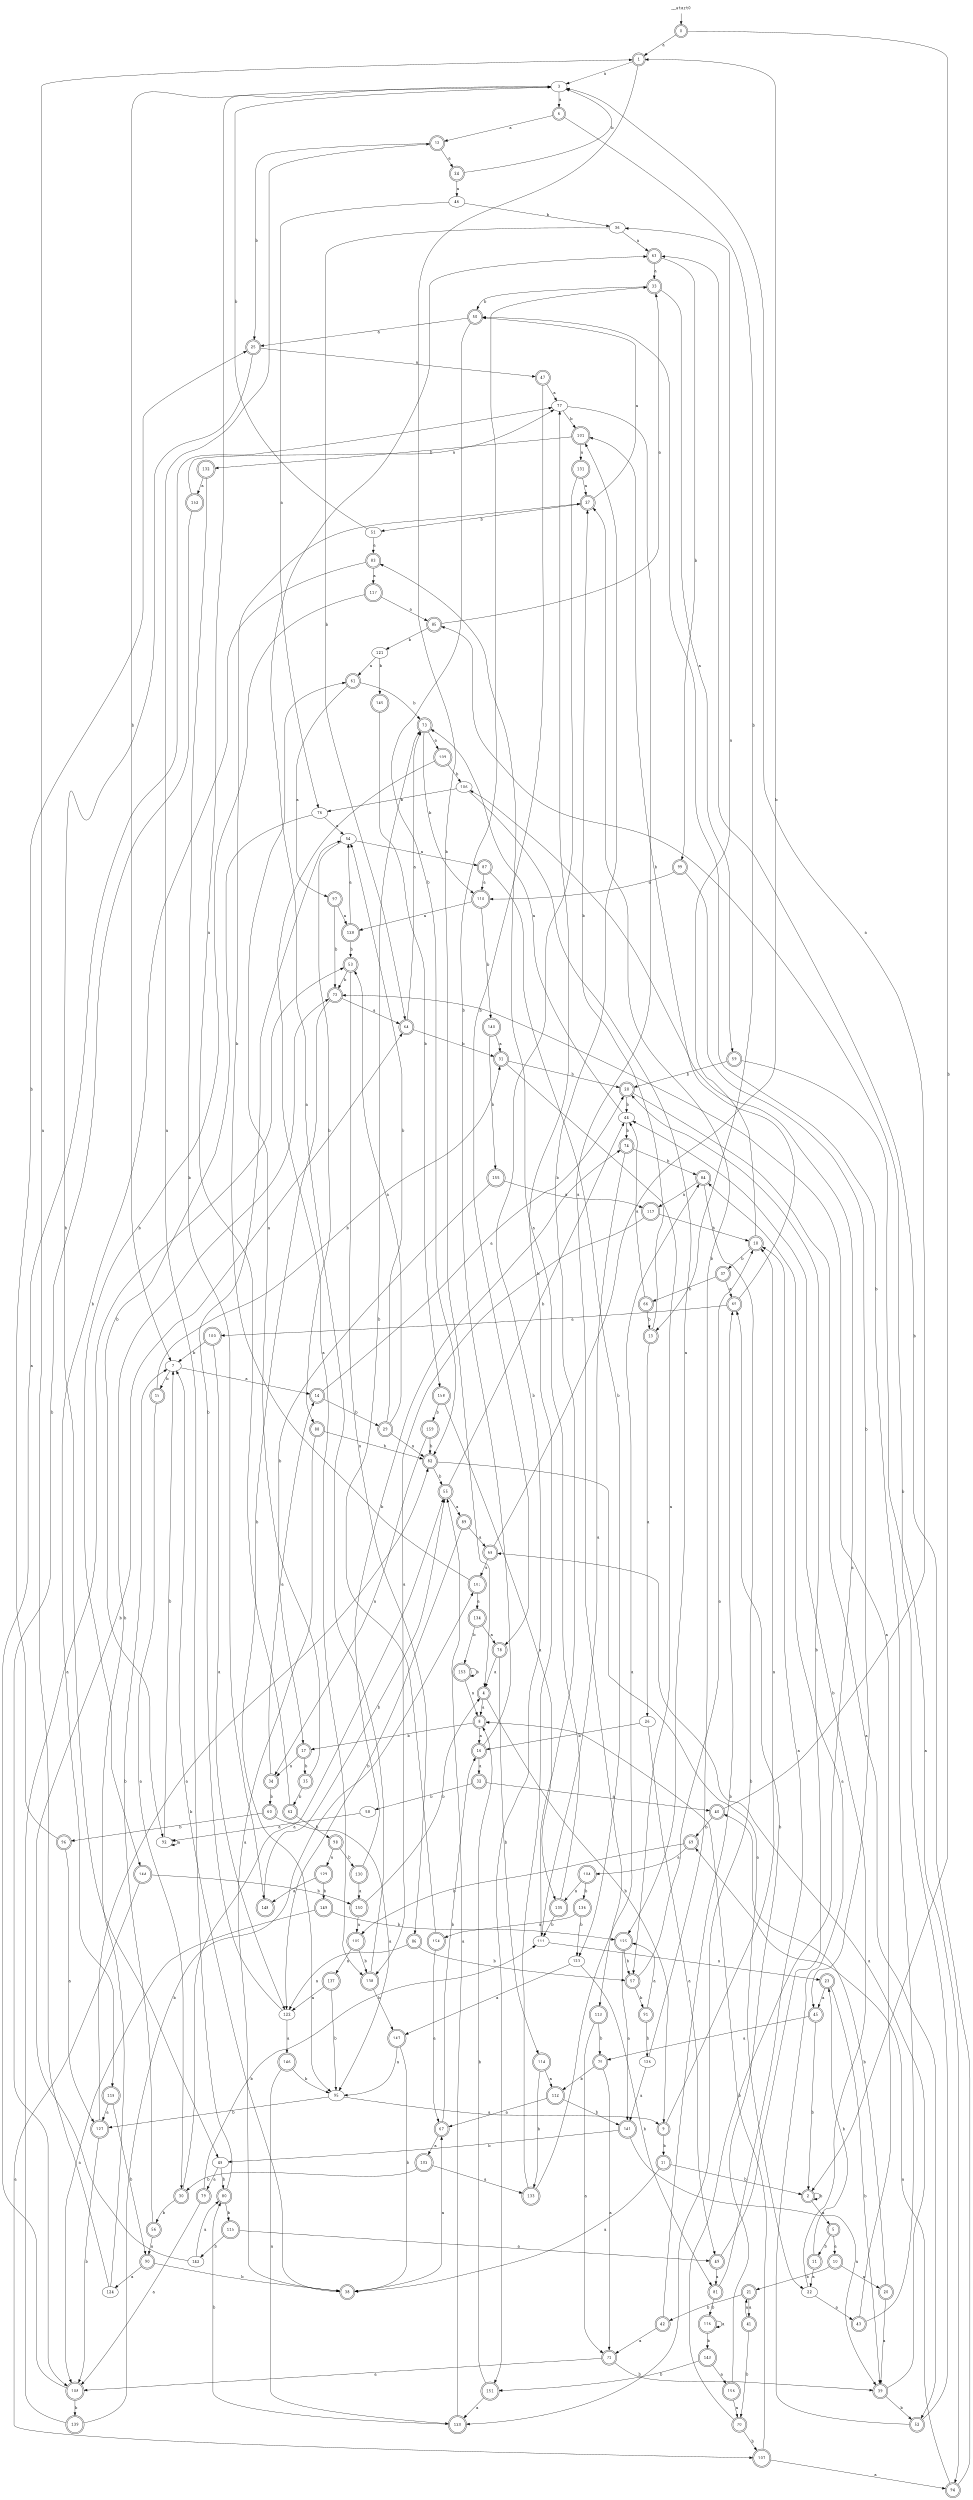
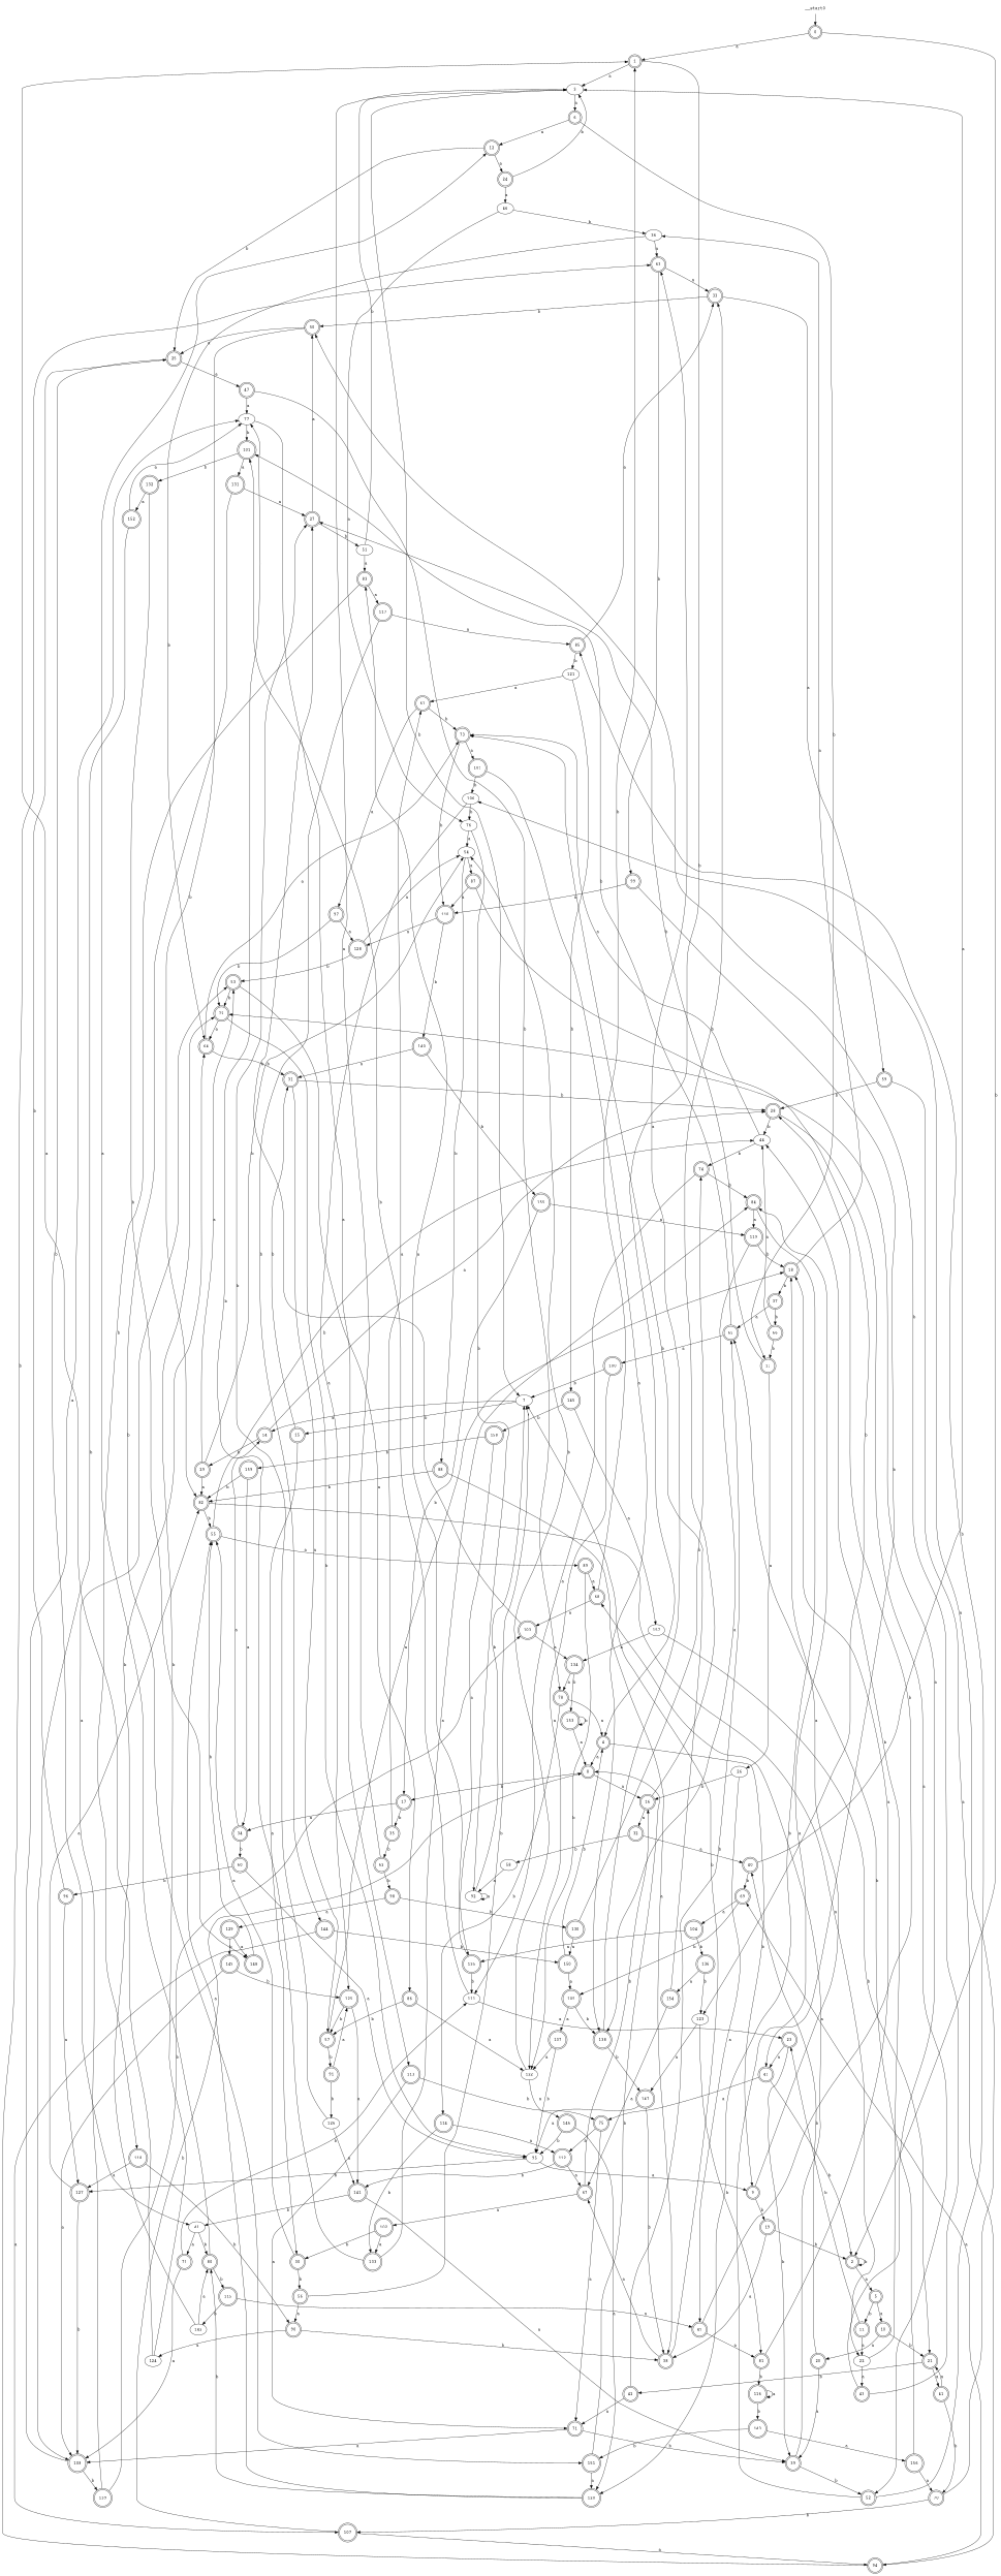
  digraph {
    fontname="Courier Prime"
    node [fontname="Courier Prime" shape=doublecircle]
    edge [fontname="Courier Prime"]
    __start0 [shape=none]
    0
    1
    2
    3 [shape=""]
    4
    5
    6
    7 [shape=""]
    8
    9
    10
    11
    12
    13
    14
    15
    16
    17
    18
    19
    20
    21
    22 [shape=""]
    23
    24
    25
    26 [shape=""]
    27
    28
    29
    30
    31
    32
    33
    34
    35
    36 [shape=""]
    37
    38
    39
    40
    41
    42
    43
    44 [shape=""]
    45
    46 [shape=""]
    47
    48 [shape=""]
    49
    50
    51 [shape=""]
    52
    53
    54 [shape=""]
    82
    55
    56
    57
    58 [shape=""]
    59
    60
    61
    62
    63
    64
    65
    66
    67
    68
    69
    70
    71
    72
    73
    74
    75
    76 [shape=""]
    77 [shape=""]
    78
    79
    80
    81
    83
    84
    85
    86
    87
    88
    89
    90
    91
    92 [shape=""]
    94
    95 [shape=""]
    96
    97
    98
    99
    100
    101
    102
    103
    104
    105
    106 [shape=""]
    107
    108
    109
    110
    111 [shape=""]
    112
    113
    114
    115
    116
    117
    118
    119
    120
    121 [shape=""]
    122 [shape=""]
    123 [shape=""]
    124 [shape=""]
    125
    126 [shape=""]
    127
    128
    129
    130
    131
    132
    133
    134
    135
    136
    137
    138
    139
    140
    141
    142 [shape=""]
    143
    144
    145
    146
    147
    148
    149
    150
    151
    152
    153
    154
    155
    156
+   157 [shape=""]
    158
    159
    __start0 -> 0
    0 -> 1 [label=a]
    0 -> 2 [label=b]
    1 -> 3 [label=a]
    1 -> 4 [label=b]
    2 -> 2 [label=b]
    2 -> 5 [label=a]
    3 -> 6 [label=a]
    3 -> 7 [label=b]
    4 -> 8 [label=a]
    4 -> 9 [label=b]
    5 -> 10 [label=a]
    5 -> 11 [label=b]
    6 -> 12 [label=a]
    6 -> 13 [label=b]
    7 -> 14 [label=a]
    7 -> 15 [label=b]
    8 -> 16 [label=a]
    8 -> 17 [label=b]
    9 -> 18 [label=a]
    9 -> 19 [label=b]
    10 -> 20 [label=a]
    10 -> 21 [label=b]
    11 -> 22 [label=a]
    11 -> 23 [label=b]
    12 -> 24 [label=a]
    12 -> 25 [label=b]
    13 -> 26 [label=a]
    13 -> 27 [label=b]
    14 -> 28 [label=a]
    14 -> 29 [label=b]
    15 -> 30 [label=a]
    15 -> 31 [label=b]
    16 -> 32 [label=a]
    16 -> 33 [label=b]
    17 -> 34 [label=a]
    17 -> 35 [label=b]
    18 -> 36 [label=a]
    18 -> 37 [label=b]
    19 -> 2 [label=b]
    19 -> 38 [label=a]
    20 -> 39 [label=a]
    20 -> 40 [label=b]
    21 -> 41 [label=a]
    21 -> 42 [label=b]
    22 -> 43 [label=a]
    22 -> 44 [label=b]
    23 -> 39 [label=b]
    23 -> 45 [label=a]
    24 -> 3 [label=b]
    24 -> 46 [label=a]
    25 -> 47 [label=a]
    25 -> 48 [label=b]
    26 -> 16 [label=b]
    26 -> 49 [label=a]
    27 -> 50 [label=a]
    27 -> 51 [label=b]
    28 -> 44 [label=b]
    28 -> 52 [label=a]
    29 -> 53 [label=a]
    29 -> 54 [label=b]
    29 -> 82 [label=a]
    30 -> 55 [label=a]
    30 -> 56 [label=b]
    31 -> 28 [label=b]
    31 -> 57 [label=a]
    32 -> 40 [label=a]
    32 -> 58 [label=b]
    33 -> 50 [label=b]
    33 -> 59 [label=a]
    34 -> 14 [label=a]
    34 -> 60 [label=b]
    35 -> 61 [label=a]
    35 -> 62 [label=b]
    36 -> 63 [label=a]
    36 -> 64 [label=b]
    37 -> 65 [label=a]
    37 -> 66 [label=b]
    38 -> 7 [label=b]
    38 -> 67 [label=a]
    39 -> 52 [label=b]
    39 -> 68 [label=a]
    40 -> 3 [label=a]
    40 -> 69 [label=b]
    41 -> 21 [label=a]
    41 -> 70 [label=b]
    42 -> 65 [label=b]
    42 -> 71 [label=a]
    43 -> 50 [label=b]
    43 -> 72 [label=a]
    44 -> 73 [label=a]
    44 -> 74 [label=b]
    45 -> 2 [label=b]
    45 -> 75 [label=a]
    46 -> 36 [label=b]
    46 -> 76 [label=a]
    47 -> 77 [label=a]
    47 -> 78 [label=b]
    48 -> 79 [label=a]
    48 -> 80 [label=b]
    49 -> 28 [label=b]
    49 -> 81 [label=a]
    50 -> 25 [label=a]
    50 -> 82 [label=b]
    51 -> 3 [label=b]
    51 -> 83 [label=a]
    52 -> 84 [label=a]
    52 -> 85 [label=b]
    53 -> 72 [label=b]
    53 -> 86 [label=a]
    54 -> 87 [label=a]
    54 -> 88 [label=b]
    82 -> 22 [label=a]
    82 -> 55 [label=b]
    55 -> 44 [label=b]
    55 -> 89 [label=a]
    56 -> 7 [label=b]
    56 -> 90 [label=a]
    57 -> 18 [label=a]
    57 -> 91 [label=b]
    58 -> 92 [label=a]
    59 -> 28 [label=b]
    59 -> 94 [label=a]
    60 -> 95 [label=a]
    60 -> 96 [label=b]
    61 -> 73 [label=b]
    61 -> 97 [label=a]
    62 -> 3 [label=a]
    62 -> 98 [label=b]
    63 -> 33 [label=a]
    63 -> 99 [label=b]
    64 -> 31 [label=b]
    64 -> 73 [label=a]
    65 -> 100 [label=a]
    65 -> 101 [label=b]
    66 -> 13 [label=b]
    66 -> 44 [label=a]
    67 -> 16 [label=b]
    67 -> 102 [label=a]
    68 -> 1 [label=b]
    68 -> 103 [label=a]
    69 -> 104 [label=a]
    69 -> 105 [label=b]
    70 -> 106 [label=a]
    70 -> 107 [label=b]
    71 -> 39 [label=b]
    71 -> 108 [label=a]
    72 -> 64 [label=a]
    72 -> 95 [label=b]
    73 -> 109 [label=a]
    73 -> 110 [label=b]
    74 -> 84 [label=b]
    74 -> 111 [label=a]
    75 -> 71 [label=a]
    75 -> 112 [label=b]
    76 -> 54 [label=a]
    76 -> 92 [label=b]
    77 -> 101 [label=b]
    77 -> 113 [label=a]
    78 -> 4 [label=a]
    78 -> 114 [label=b]
    79 -> 108 [label=a]
    79 -> 111 [label=b]
    80 -> 12 [label=a]
    80 -> 115 [label=b]
    81 -> 18 [label=a]
    81 -> 116 [label=b]
    83 -> 117 [label=a]
    83 -> 118 [label=b]
    84 -> 119 [label=a]
    84 -> 120 [label=b]
    85 -> 33 [label=a]
    85 -> 121 [label=b]
    86 -> 57 [label=b]
    86 -> 122 [label=a]
    87 -> 110 [label=a]
    87 -> 123 [label=b]
    88 -> 38 [label=a]
    88 -> 82 [label=b]
    89 -> 68 [label=a]
    89 -> 122 [label=b]
    90 -> 38 [label=b]
    90 -> 124 [label=a]
    91 -> 125 [label=a]
    91 -> 126 [label=b]
    92 -> 7 [label=b]
    92 -> 92 [label=a]
    94 -> 63 [label=b]
    94 -> 69 [label=a]
    95 -> 9 [label=a]
    95 -> 127 [label=b]
    96 -> 25 [label=b]
    96 -> 127 [label=a]
    97 -> 72 [label=b]
    97 -> 128 [label=a]
    98 -> 129 [label=a]
    98 -> 130 [label=b]
    99 -> 45 [label=b]
    99 -> 110 [label=a]
    100 -> 7 [label=b]
    100 -> 122 [label=a]
    101 -> 131 [label=a]
    101 -> 132 [label=b]
    102 -> 30 [label=b]
    102 -> 133 [label=a]
    103 -> 27 [label=b]
    103 -> 134 [label=a]
    104 -> 135 [label=a]
    104 -> 136 [label=b]
    105 -> 137 [label=a]
    105 -> 138 [label=b]
    106 -> 76 [label=b]
    106 -> 125 [label=a]
    107 -> 8 [label=b]
    107 -> 94 [label=a]
    108 -> 77 [label=a]
    108 -> 139 [label=b]
    109 -> 106 [label=b]
    109 -> 138 [label=a]
    110 -> 128 [label=a]
    110 -> 140 [label=b]
    111 -> 23 [label=a]
    111 -> 101 [label=b]
    112 -> 67 [label=a]
    112 -> 141 [label=b]
    113 -> 71 [label=a]
    113 -> 75 [label=b]
    114 -> 112 [label=a]
    114 -> 133 [label=b]
    115 -> 49 [label=a]
    115 -> 142 [label=b]
    116 -> 116 [label=a]
    116 -> 143 [label=b]
    117 -> 85 [label=a]
    117 -> 144 [label=b]
    118 -> 90 [label=b]
    118 -> 127 [label=a]
    119 -> 18 [label=b]
    119 -> 138 [label=a]
    120 -> 55 [label=a]
    120 -> 80 [label=b]
    121 -> 61 [label=a]
    121 -> 145 [label=b]
    122 -> 54 [label=b]
    122 -> 146 [label=a]
    123 -> 81 [label=b]
    123 -> 147 [label=a]
    124 -> 1 [label=a]
    124 -> 72 [label=b]
    125 -> 57 [label=b]
    125 -> 141 [label=a]
    126 -> 27 [label=b]
    126 -> 141 [label=a]
    127 -> 82 [label=a]
    127 -> 108 [label=b]
    128 -> 53 [label=b]
    128 -> 54 [label=a]
    129 -> 148 [label=a]
    129 -> 149 [label=b]
    130 -> 74 [label=b]
    130 -> 150 [label=a]
    131 -> 27 [label=a]
    131 -> 151 [label=b]
    132 -> 148 [label=b]
    132 -> 152 [label=a]
    133 -> 77 [label=b]
    133 -> 84 [label=a]
    134 -> 78 [label=a]
    134 -> 153 [label=b]
    135 -> 83 [label=a]
    135 -> 111 [label=b]
    136 -> 123 [label=b]
    136 -> 154 [label=a]
    137 -> 95 [label=b]
    137 -> 122 [label=a]
    138 -> 63 [label=a]
    138 -> 147 [label=b]
    139 -> 53 [label=a]
    139 -> 103 [label=b]
    140 -> 31 [label=a]
    140 -> 155 [label=b]
    141 -> 39 [label=a]
    141 -> 48 [label=b]
    142 -> 64 [label=b]
    142 -> 80 [label=a]
    143 -> 151 [label=b]
    143 -> 156 [label=a]
    144 -> 107 [label=a]
    144 -> 150 [label=b]
+   145 -> 157 [label=a]
    145 -> 158 [label=b]
    146 -> 95 [label=b]
    146 -> 120 [label=a]
    147 -> 38 [label=b]
    147 -> 95 [label=a]
    148 -> 55 [label=b]
    149 -> 108 [label=a]
    149 -> 125 [label=b]
    150 -> 4 [label=b]
    150 -> 105 [label=a]
    151 -> 8 [label=b]
    151 -> 120 [label=a]
    152 -> 77 [label=a]
    152 -> 108 [label=b]
    153 -> 8 [label=a]
    153 -> 153 [label=b]
    154 -> 67 [label=a]
    154 -> 73 [label=b]
    155 -> 17 [label=b]
    155 -> 119 [label=a]
    156 -> 65 [label=b]
    156 -> 70 [label=a]
+   157 -> 21 [label=b]
+   157 -> 134 [label=a]
    158 -> 135 [label=a]
    158 -> 159 [label=b]
    159 -> 34 [label=a]
    159 -> 82 [label=b]
  }
